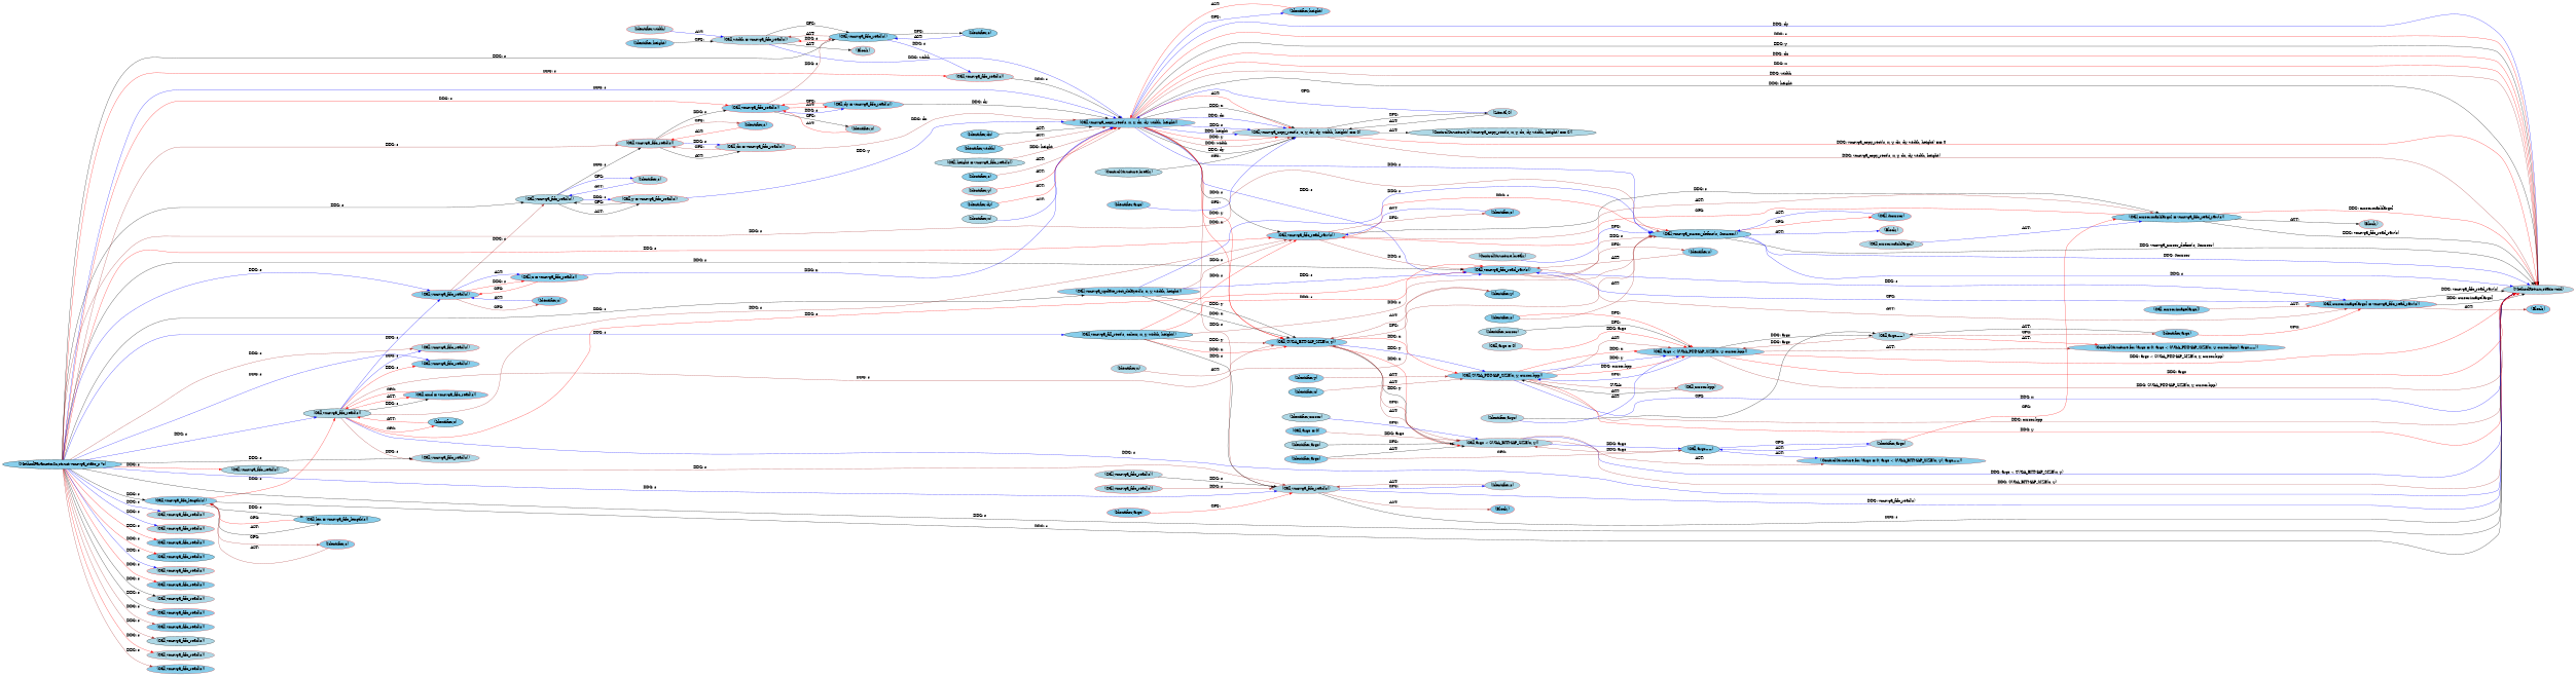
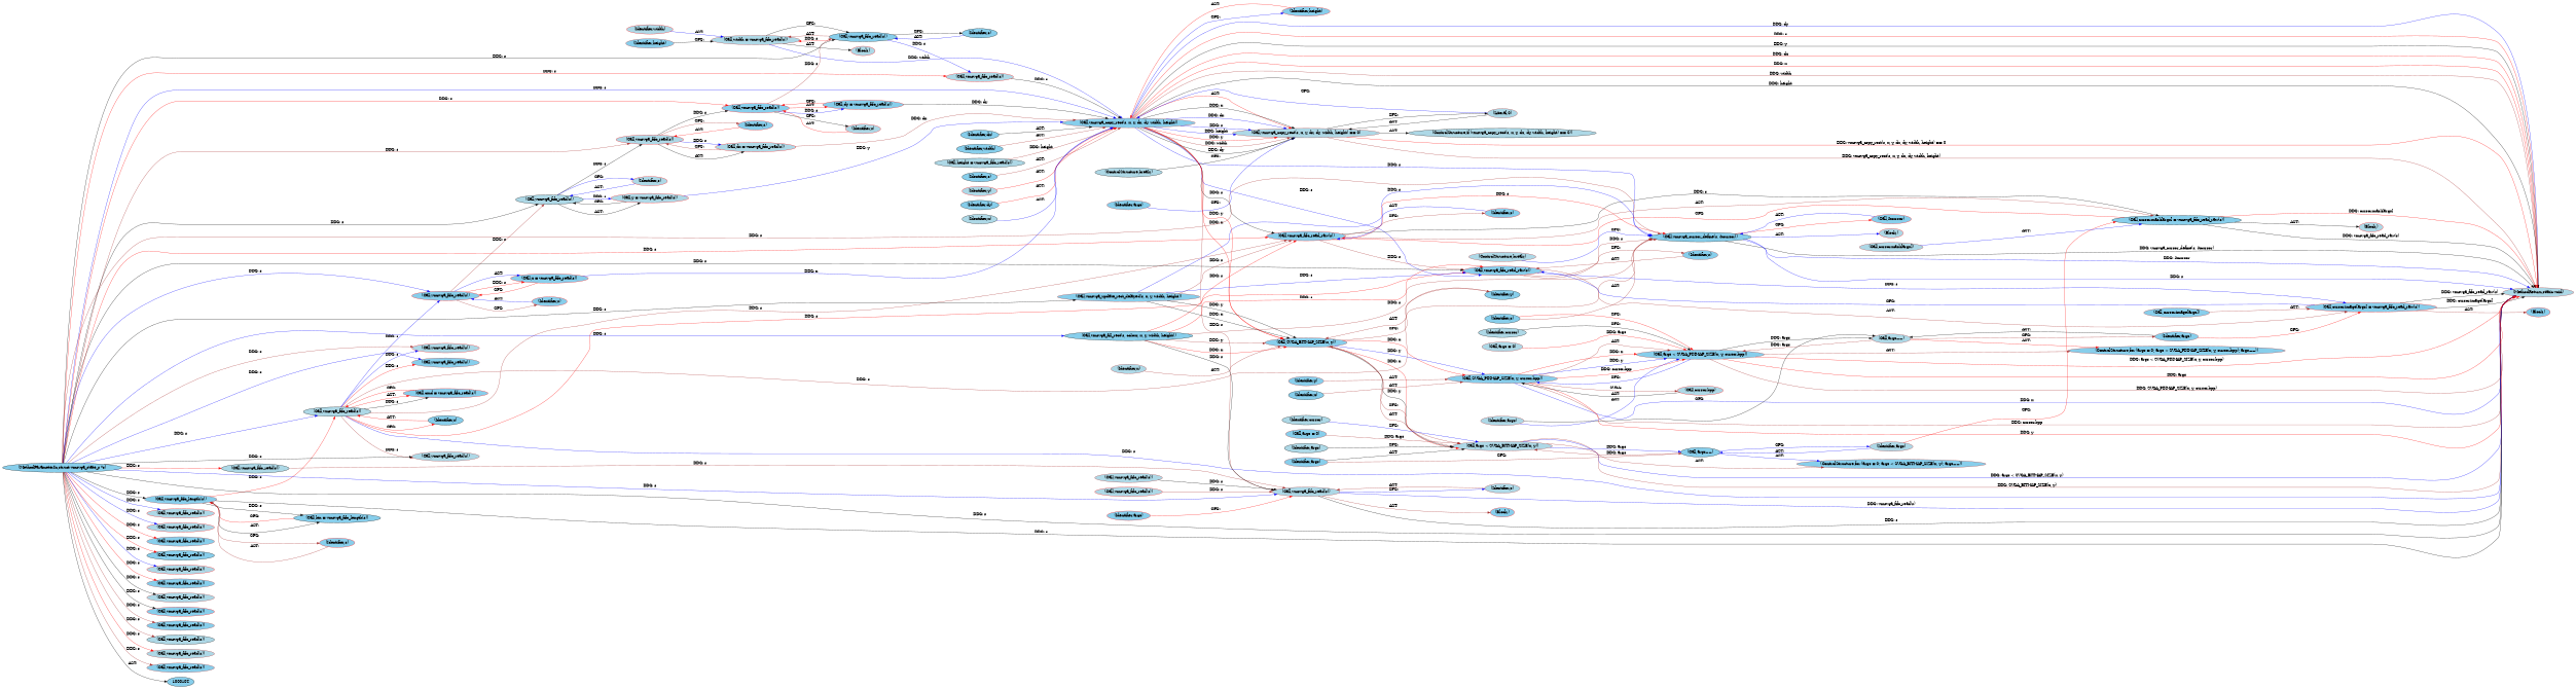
  digraph {
    rankdir=LR
    node [color=brown fillcolor=skyblue style=filled]
    edge [color=brown]
    n1 [fillcolor=lightblue label="(Call,width = vmsvga_fifo_read(s))"]
    n2 [color=black label="(Call,vmsvga_fifo_read(s))"]
    n3 [label="(Call,vmsvga_copy_rect(s, x, y, dx, dy, width, height))"]
    n4 [color=red fillcolor=lightblue label="(Block,)"]
    n5 [color=black label="(Identifier,s)"]
    n6 [color=red fillcolor=lightblue label="(Call,vmsvga_fifo_read(s))"]
    n7 [color=red label="(Call,vmsvga_fifo_read_raw(s))"]
    n8 [color=red label="(Call,vmsvga_fifo_read_raw(s))"]
    n9 [color=black label="(Call,vmsvga_cursor_define(s, &cursor))"]
    n10 [fillcolor=lightblue label="(MethodReturn,static void)"]
    n11 [fillcolor=lightblue label="(Call,vmsvga_fifo_read(s))"]
    n12 [fillcolor=lightblue label="(Call,vmsvga_copy_rect(s, x, y, dx, dy, width, height) == 0)"]
    n13 [label="(Call,SVGA_BITMAP_SIZE(x, y))"]
    n14 [color=red label="(Identifier,height)"]
    n15 [color=red label="(Call,vmsvga_fifo_read(s))"]
    n16 [color=red label="(Call,dy = vmsvga_fifo_read(s))"]
    n17 [color=red fillcolor=lightblue label="(Identifier,s)"]
    n18 [color=red fillcolor=lightblue label="(Call,vmsvga_fifo_read(s))"]
    n19 [color=red fillcolor=lightblue label="(Call,dx = vmsvga_fifo_read(s))"]
    n20 [color=red label="(Identifier,s)"]
    n21 [color=black fillcolor=lightblue label="(Call,vmsvga_fifo_read(s))"]
    n22 [color=red fillcolor=lightblue label="(Identifier,s)"]
    n23 [color=red fillcolor=lightblue label="(Call,y = vmsvga_fifo_read(s))"]
    n24 [color=red label="(Call,vmsvga_fifo_read(s))"]
    n25 [color=red label="(Identifier,s)"]
    n26 [color=red label="(Call,x = vmsvga_fifo_read(s))"]
    n27 [color=black fillcolor=lightblue label="(Call,vmsvga_fifo_read(s))"]
    n28 [fillcolor=lightblue label="(Call,vmsvga_fifo_read(s))"]
    n29 [color=red label="(Call,cmd = vmsvga_fifo_read(s))"]
    n30 [color=red fillcolor=lightblue label="(Call,vmsvga_fifo_read(s))"]
    n31 [color=black label="(Identifier,s)"]
    n32 [label="(Call,vmsvga_fifo_read(s))"]
    n33 [color=black label="(Call,cursor.mask[args] = vmsvga_fifo_read_raw(s))"]
    n34 [color=red label="(Identifier,s)"]
    n35 [color=red label="(Call,cursor.image[args] = vmsvga_fifo_read_raw(s))"]
    n36 [label="(Identifier,s)"]
    n37 [color=red label="(Call,&cursor)"]
    n38 [color=red fillcolor=lightblue label="(Block,)"]
    n39 [label="(Call,vmsvga_fifo_length(s))"]
    n40 [color=black label="(Call,len = vmsvga_fifo_length(s))"]
    n41 [color=red label="(Identifier,s)"]
    n42 [color=black label="(MethodParameterIn,struct vmsvga_state_s *s)"]
    n43 [label="(Call,vmsvga_update_rect_delayed(s, x, y, width, height))"]
    n44 [color=red fillcolor=lightblue label="(Call,vmsvga_fifo_read(s))"]
    n45 [color=red fillcolor=lightblue label="(Call,vmsvga_fifo_read(s))"]
    n46 [label="(Call,vmsvga_fifo_read(s))"]
    n47 [color=black fillcolor=lightblue label="(Call,vmsvga_fifo_read(s))"]
    n48 [color=black label="(Call,vmsvga_fifo_read(s))"]
    n49 [color=red fillcolor=lightblue label="(Call,vmsvga_fifo_read(s))"]
    n50 [label="(Call,vmsvga_fifo_read(s))"]
    n51 [fillcolor=lightblue label="(Call,vmsvga_fifo_read(s))"]
    n52 [color=red label="(Call,vmsvga_fifo_read(s))"]
    n53 [label="(Call,vmsvga_fifo_read(s))"]
    n54 [color=black fillcolor=lightblue label="(Call,vmsvga_fifo_read(s))"]
    n55 [color=black label="(Call,vmsvga_fill_rect(s, colour, x, y, width, height))"]
    n56 [fillcolor=lightblue label="(Call,vmsvga_fifo_read(s))"]
    n57 [label="(Call,vmsvga_fifo_read(s))"]
+   1000104 [color=black]
    n59 [fillcolor=lightblue label="(Identifier,s)"]
    n60 [color=red label="(Block,)"]
    n61 [fillcolor=lightblue label="(Literal,0)"]
    n62 [color=black fillcolor=lightblue label="(ControlStructure,if (vmsvga_copy_rect(s, x, y, dx, dy, width, height) == 0))"]
    n63 [fillcolor=lightblue label="(Call,args < SVGA_BITMAP_SIZE(x, y))"]
    n64 [label="(Call,SVGA_PIXMAP_SIZE(x, y, cursor.bpp))"]
    n65 [color=black label="(Identifier,y)"]
    n66 [color=black label="(Call,args++)"]
    n67 [label="(ControlStructure,for (args = 0; args < SVGA_BITMAP_SIZE(x, y); args++))"]
    n68 [label="(Call,args < SVGA_PIXMAP_SIZE(x, y, cursor.bpp))"]
    n69 [color=red fillcolor=lightblue label="(Call,cursor.bpp)"]
    n70 [fillcolor=lightblue label="(Identifier,args)"]
    n71 [fillcolor=lightblue label="(Call,args++)"]
    n72 [label="(ControlStructure,for (args = 0; args < SVGA_PIXMAP_SIZE(x, y, cursor.bpp); args++))"]
    n73 [label="(Identifier,args)"]
    n74 [color=red fillcolor=lightblue label="(Block,)"]
    n75 [color=red label="(Block,)"]
    n76 [color=black fillcolor=lightblue label="(Identifier,cursor)"]
    n77 [color=red label="(Identifier,args)"]
    n78 [fillcolor=lightblue label="(Call,vmsvga_fifo_read(s))"]
    n79 [fillcolor=lightblue label="(Call,args = 0)"]
    n80 [label="(Call,args = 0)"]
    n81 [fillcolor=lightblue label="(ControlStructure,break;)"]
    n82 [color=black label="(Identifier,dx)"]
    n83 [color=black label="(Identifier,width)"]
    n84 [color=black fillcolor=lightblue label="(Identifier,cursor)"]
    n85 [color=black fillcolor=lightblue label="(Call,height = vmsvga_fifo_read(s))"]
    n86 [color=black label="(Identifier,s)"]
    n87 [color=black label="(Identifier,s)"]
    n88 [fillcolor=lightblue label="(Identifier,x)"]
    n89 [fillcolor=lightblue label="(Identifier,args)"]
    n90 [label="(Identifier,height)"]
    n91 [color=black label="(Identifier,x)"]
    n92 [color=red fillcolor=lightblue label="(Identifier,y)"]
    n93 [color=red fillcolor=lightblue label="(Call,vmsvga_fifo_read(s))"]
    n94 [color=black label="(Identifier,dy)"]
    n95 [color=black fillcolor=lightblue label="(Identifier,x)"]
    n96 [color=black fillcolor=lightblue label="(Identifier,args)"]
    n97 [label="(Identifier,args)"]
    n98 [color=red fillcolor=lightblue label="(Identifier,width)"]
    n99 [label="(Identifier,args)"]
    n100 [label="(Identifier,y)"]
    n101 [label="(Call,cursor.image[args])"]
    n102 [fillcolor=lightblue label="(Call,cursor.mask[args])"]
    n103 [color=black fillcolor=lightblue label="(ControlStructure,break;)"]
    n1 -> n2 [color=black label="CFG: "]
    n1 -> n3 [color=blue label="DDG: width"]
    n1 -> n4 [color=black label="AST: "]
    n2 -> n1 [label="AST: "]
    n2 -> n1 [color=red label="DDG: s"]
    n2 -> n5 [color=black label="CFG: "]
    n2 -> n6 [color=blue label="DDG: s"]
    n3 -> n7 [color=black label="DDG: s"]
    n3 -> n8 [color=blue label="DDG: s"]
    n3 -> n9 [color=blue label="DDG: s"]
    n3 -> n10 [color=blue label="DDG: dy"]
    n3 -> n10 [color=red label="DDG: s"]
    n3 -> n10 [color=black label="DDG: y"]
    n3 -> n10 [color=red label="DDG: dx"]
    n3 -> n10 [color=red label="DDG: x"]
    n3 -> n10 [label="DDG: width"]
    n3 -> n10 [color=black label="DDG: height"]
    n3 -> n11 [label="DDG: s"]
    n3 -> n12 [color=red label="AST: "]
    n3 -> n12 [color=black label="DDG: x"]
    n3 -> n12 [color=blue label="DDG: dx"]
    n3 -> n12 [color=blue label="DDG: s"]
    n3 -> n12 [color=blue label="DDG: height"]
    n3 -> n12 [color=red label="DDG: y"]
    n3 -> n12 [label="DDG: width"]
    n3 -> n12 [color=black label="DDG: dy"]
    n3 -> n13 [color=red label="DDG: x"]
    n3 -> n13 [color=red label="DDG: y"]
    n3 -> n14 [color=blue label="CFG: "]
    n5 -> n2 [color=blue label="AST: "]
    n6 -> n3 [color=black label="DDG: s"]
    n7 -> n8 [label="DDG: s"]
    n7 -> n9 [color=red label="DDG: s"]
    n7 -> n33 [label="AST: "]
    n7 -> n33 [color=black label="DDG: s"]
    n7 -> n34 [label="CFG: "]
    n8 -> n9 [label="DDG: s"]
    n8 -> n35 [label="AST: "]
    n8 -> n35 [color=blue label="DDG: s"]
    n8 -> n36 [label="CFG: "]
    n9 -> n10 [color=black label="DDG: vmsvga_cursor_define(s, &cursor)"]
    n9 -> n10 [color=blue label="DDG: &cursor"]
    n9 -> n10 [color=blue label="DDG: s"]
    n9 -> n37 [color=red label="CFG: "]
    n9 -> n38 [color=blue label="AST: "]
    n11 -> n10 [color=blue label="DDG: vmsvga_fifo_read(s)"]
    n11 -> n10 [color=black label="DDG: s"]
    n11 -> n59 [color=blue label="CFG: "]
    n11 -> n60 [label="AST: "]
    n12 -> n10 [color=red label="DDG: vmsvga_copy_rect(s, x, y, dx, dy, width, height) == 0"]
    n12 -> n10 [label="DDG: vmsvga_copy_rect(s, x, y, dx, dy, width, height)"]
    n12 -> n61 [color=black label="CFG: "]
    n12 -> n62 [color=black label="AST: "]
    n13 -> n63 [label="AST: "]
    n13 -> n63 [color=red label="DDG: x"]
    n13 -> n63 [color=black label="DDG: y"]
    n13 -> n64 [color=red label="DDG: x"]
    n13 -> n64 [color=blue label="DDG: y"]
    n13 -> n65 [label="CFG: "]
    n14 -> n3 [color=red label="AST: "]
    n15 -> n2 [label="DDG: s"]
    n15 -> n16 [color=red label="AST: "]
    n15 -> n16 [color=blue label="DDG: s"]
    n15 -> n17 [color=black label="CFG: "]
    n16 -> n3 [color=black label="DDG: dy"]
    n16 -> n15 [color=red label="CFG: "]
    n17 -> n15 [color=red label="AST: "]
    n18 -> n15 [color=black label="DDG: s"]
    n18 -> n19 [color=black label="AST: "]
    n18 -> n19 [color=blue label="DDG: s"]
    n18 -> n20 [label="CFG: "]
    n19 -> n3 [label="DDG: dx"]
    n19 -> n18 [label="CFG: "]
    n20 -> n18 [color=red label="AST: "]
    n21 -> n18 [color=black label="DDG: s"]
    n21 -> n22 [color=blue label="CFG: "]
    n21 -> n23 [color=black label="AST: "]
    n21 -> n23 [color=blue label="DDG: s"]
    n22 -> n21 [color=blue label="AST: "]
    n23 -> n3 [color=blue label="DDG: y"]
    n23 -> n21 [color=black label="CFG: "]
    n24 -> n21 [label="DDG: s"]
    n24 -> n25 [label="CFG: "]
    n24 -> n26 [color=blue label="AST: "]
    n24 -> n26 [color=red label="DDG: s"]
    n25 -> n24 [color=blue label="AST: "]
    n26 -> n3 [color=blue label="DDG: x"]
    n26 -> n24 [color=red label="CFG: "]
    n27 -> n7 [label="DDG: s"]
    n27 -> n8 [color=red label="DDG: s"]
    n27 -> n9 [label="DDG: s"]
    n27 -> n10 [color=blue label="DDG: s"]
    n27 -> n24 [color=blue label="DDG: s"]
    n27 -> n28 [label="DDG: s"]
    n27 -> n29 [color=red label="AST: "]
    n27 -> n29 [color=black label="DDG: s"]
    n27 -> n30 [color=blue label="DDG: s"]
    n27 -> n31 [color=red label="CFG: "]
    n27 -> n32 [color=red label="DDG: s"]
    n29 -> n27 [color=red label="CFG: "]
    n31 -> n27 [color=red label="AST: "]
    n33 -> n7 [color=red label="CFG: "]
    n33 -> n10 [color=red label="DDG: cursor.mask[args]"]
    n33 -> n10 [color=black label="DDG: vmsvga_fifo_read_raw(s)"]
    n33 -> n74 [color=black label="AST: "]
    n34 -> n7 [color=blue label="AST: "]
    n35 -> n8 [color=blue label="CFG: "]
    n35 -> n10 [color=black label="DDG: vmsvga_fifo_read_raw(s)"]
    n35 -> n10 [color=black label="DDG: cursor.image[args]"]
    n35 -> n75 [label="AST: "]
    n36 -> n8 [label="AST: "]
    n37 -> n9 [color=blue label="AST: "]
    n39 -> n10 [color=black label="DDG: s"]
    n39 -> n27 [color=red label="DDG: s"]
    n39 -> n40 [color=black label="AST: "]
    n39 -> n40 [color=black label="DDG: s"]
    n39 -> n41 [label="CFG: "]
    n40 -> n39 [color=red label="CFG: "]
    n41 -> n39 [label="AST: "]
    n42 -> n2 [color=black label="DDG: s"]
    n42 -> n3 [color=blue label="DDG: s"]
    n42 -> n6 [color=red label="DDG: s"]
    n42 -> n7 [color=red label="DDG: s"]
    n42 -> n8 [color=black label="DDG: s"]
    n42 -> n9 [label="DDG: s"]
    n42 -> n10 [color=black label="DDG: s"]
    n42 -> n11 [color=blue label="DDG: s"]
    n42 -> n15 [color=red label="DDG: s"]
    n42 -> n18 [label="DDG: s"]
    n42 -> n21 [color=black label="DDG: s"]
    n42 -> n24 [color=blue label="DDG: s"]
    n42 -> n27 [color=blue label="DDG: s"]
    n42 -> n28 [color=black label="DDG: s"]
    n42 -> n30 [label="DDG: s"]
    n42 -> n32 [color=blue label="DDG: s"]
    n42 -> n39 [color=black label="DDG: s"]
    n42 -> n43 [color=black label="DDG: s"]
    n42 -> n44 [color=blue label="DDG: s"]
    n42 -> n45 [color=blue label="DDG: s"]
    n42 -> n46 [color=red label="DDG: s"]
    n42 -> n47 [color=red label="DDG: s"]
    n42 -> n48 [color=red label="DDG: s"]
    n42 -> n49 [color=blue label="DDG: s"]
    n42 -> n50 [color=red label="DDG: s"]
    n42 -> n51 [color=black label="DDG: s"]
    n42 -> n52 [color=black label="DDG: s"]
    n42 -> n53 [label="DDG: s"]
    n42 -> n54 [label="DDG: s"]
    n42 -> n55 [color=blue label="DDG: s"]
    n42 -> n56 [color=red label="DDG: s"]
    n42 -> n57 [label="DDG: s"]
+   n42 -> 1000104 [color=black label="AST: "]
    n43 -> n7 [label="DDG: s"]
    n43 -> n8 [color=blue label="DDG: s"]
    n43 -> n9 [color=blue label="DDG: s"]
    n43 -> n13 [color=black label="DDG: x"]
    n43 -> n13 [color=black label="DDG: y"]
    n47 -> n11 [label="DDG: s"]
    n55 -> n7 [color=red label="DDG: s"]
    n55 -> n8 [color=red label="DDG: s"]
    n55 -> n9 [label="DDG: s"]
    n55 -> n11 [color=black label="DDG: s"]
    n55 -> n13 [color=red label="DDG: x"]
    n55 -> n13 [label="DDG: y"]
    n59 -> n11 [label="AST: "]
    n61 -> n3 [color=blue label="CFG: "]
    n61 -> n12 [color=black label="AST: "]
    n63 -> n10 [color=blue label="DDG: args < SVGA_BITMAP_SIZE(x, y)"]
    n63 -> n10 [label="DDG: SVGA_BITMAP_SIZE(x, y)"]
    n63 -> n13 [label="CFG: "]
    n63 -> n66 [color=blue label="DDG: args"]
    n63 -> n67 [label="AST: "]
    n64 -> n10 [color=blue label="DDG: x"]
    n64 -> n10 [label="DDG: cursor.bpp"]
    n64 -> n10 [color=red label="DDG: y"]
    n64 -> n68 [label="AST: "]
    n64 -> n68 [color=red label="DDG: x"]
    n64 -> n68 [color=blue label="DDG: y"]
    n64 -> n68 [color=red label="DDG: cursor.bpp"]
    n64 -> n69 [label="SVGA: "]
    n65 -> n13 [label="AST: "]
    n66 -> n63 [label="DDG: args"]
    n66 -> n67 [color=blue label="AST: "]
    n66 -> n70 [color=blue label="CFG: "]
    n68 -> n10 [label="DDG: SVGA_PIXMAP_SIZE(x, y, cursor.bpp)"]
    n68 -> n10 [color=red label="DDG: args < SVGA_PIXMAP_SIZE(x, y, cursor.bpp)"]
    n68 -> n10 [color=red label="DDG: args"]
    n68 -> n64 [color=blue label="CFG: "]
    n68 -> n71 [color=black label="DDG: args"]
    n68 -> n72 [label="AST: "]
    n69 -> n64 [color=black label="AST: "]
    n70 -> n33 [color=red label="CFG: "]
    n70 -> n66 [color=blue label="AST: "]
    n71 -> n68 [label="DDG: args"]
    n71 -> n72 [color=red label="AST: "]
    n71 -> n73 [label="CFG: "]
    n73 -> n35 [color=red label="CFG: "]
    n73 -> n71 [color=black label="AST: "]
    n76 -> n63 [color=blue label="CFG: "]
    n77 -> n11 [color=red label="CFG: "]
    n78 -> n11 [color=black label="DDG: s"]
    n79 -> n68 [color=red label="DDG: args"]
    n80 -> n63 [label="DDG: args"]
    n81 -> n9 [color=blue label="CFG: "]
    n82 -> n3 [color=black label="AST: "]
    n83 -> n3 [label="AST: "]
    n84 -> n68 [color=black label="CFG: "]
    n85 -> n3 [label="DDG: height"]
    n86 -> n3 [label="AST: "]
    n87 -> n9 [label="AST: "]
    n87 -> n68 [color=red label="CFG: "]
    n88 -> n13 [label="AST: "]
    n89 -> n68 [color=blue label="AST: "]
    n89 -> n71 [color=black label="CFG: "]
    n90 -> n1 [color=black label="CFG: "]
    n91 -> n64 [label="AST: "]
    n92 -> n3 [color=red label="AST: "]
    n93 -> n11 [label="DDG: s"]
    n94 -> n3 [color=red label="AST: "]
    n95 -> n3 [color=blue label="AST: "]
    n96 -> n63 [color=black label="CFG: "]
    n97 -> n12 [color=blue label="CFG: "]
    n98 -> n1 [color=blue label="AST: "]
    n99 -> n63 [color=black label="AST: "]
    n99 -> n66 [label="CFG: "]
    n100 -> n64 [label="AST: "]
    n101 -> n35 [label="AST: "]
    n102 -> n33 [color=blue label="AST: "]
    n103 -> n12 [color=black label="CFG: "]
  }
